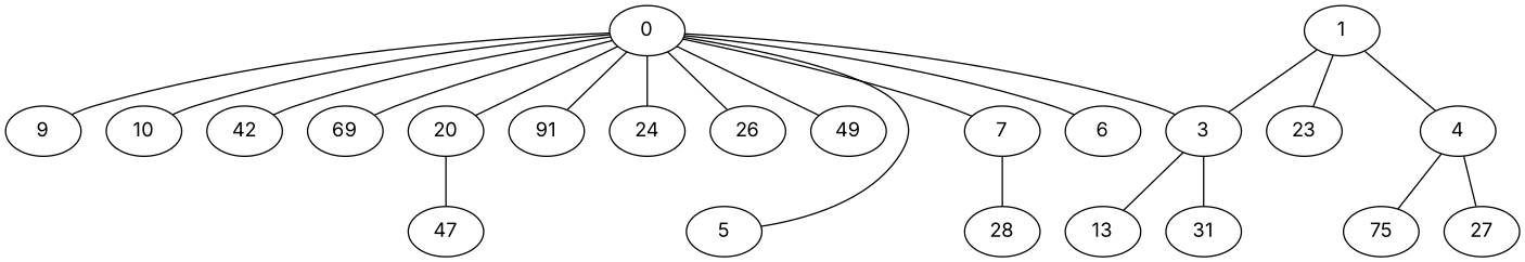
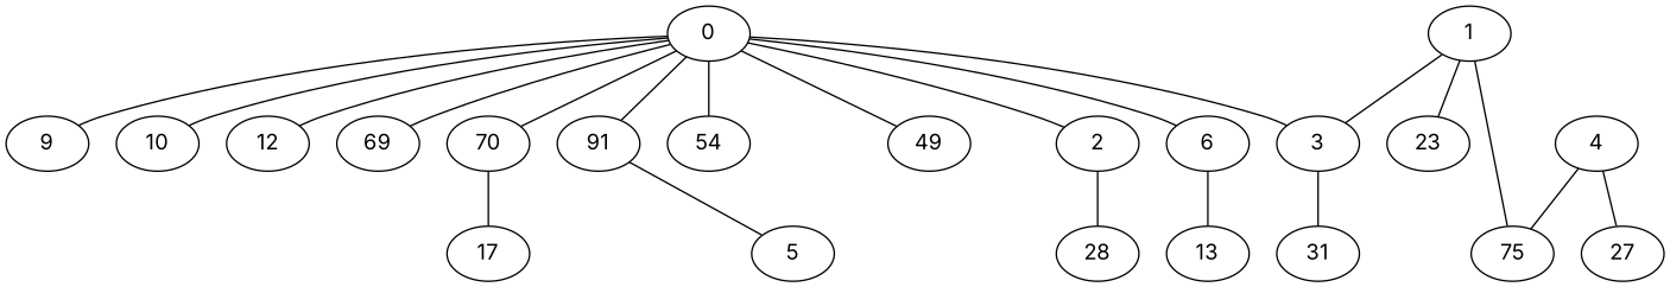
  graph {
    fontname=Inter
    node [fontname=Inter]
    edge [fontname=Inter]
    0
-   2 [label=7]
+   2
    3
    5
    6
    9
    10
-   12 [label=42]
+   12
    n9 [label=69]
-   20
+   20 [label=70]
    n11 [label=91]
-   24
-   26
+   24 [label=54]
    n14 [label=49]
    28
    n16 [label=31]
    13
-   17 [label=47]
+   17
    1
    4
    23
    27
    n23 [label=75]
    0 -- 2
    0 -- 3
-   0 -- 5
+   n11 -- 5
    0 -- 6
    0 -- 9
    0 -- 10
    0 -- 12
    0 -- n9
    0 -- 20
    0 -- n11
    0 -- 24
-   0 -- 26
    0 -- n14
    2 -- 28
    3 -- n16
-   3 -- 13
+   6 -- 13
    20 -- 17
    1 -- 3
-   1 -- 4
+   1 -- n23
    1 -- 23
    4 -- 27
    4 -- n23
  }
